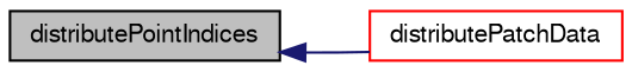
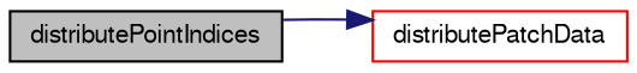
  digraph {
    rankdir=LR
    node [fontname=FreeSans fontsize=10 shape=record]
    n1 [color=black fillcolor=grey75 fontcolor=black height=0.2 label=distributePointIndices style=filled width=0.4]
    n2 [color=red height=0.2 label=distributePatchData width=0.4]
-   n1 -> n2 [color=midnightblue dir=back fontname=FreeSans fontsize=10 labelfontname=FreeSans labelfontsize=10 style=solid]
+   n2 -> n1 [color=midnightblue dir=back fontname=FreeSans fontsize=10 labelfontname=FreeSans labelfontsize=10 style=solid]
  }
